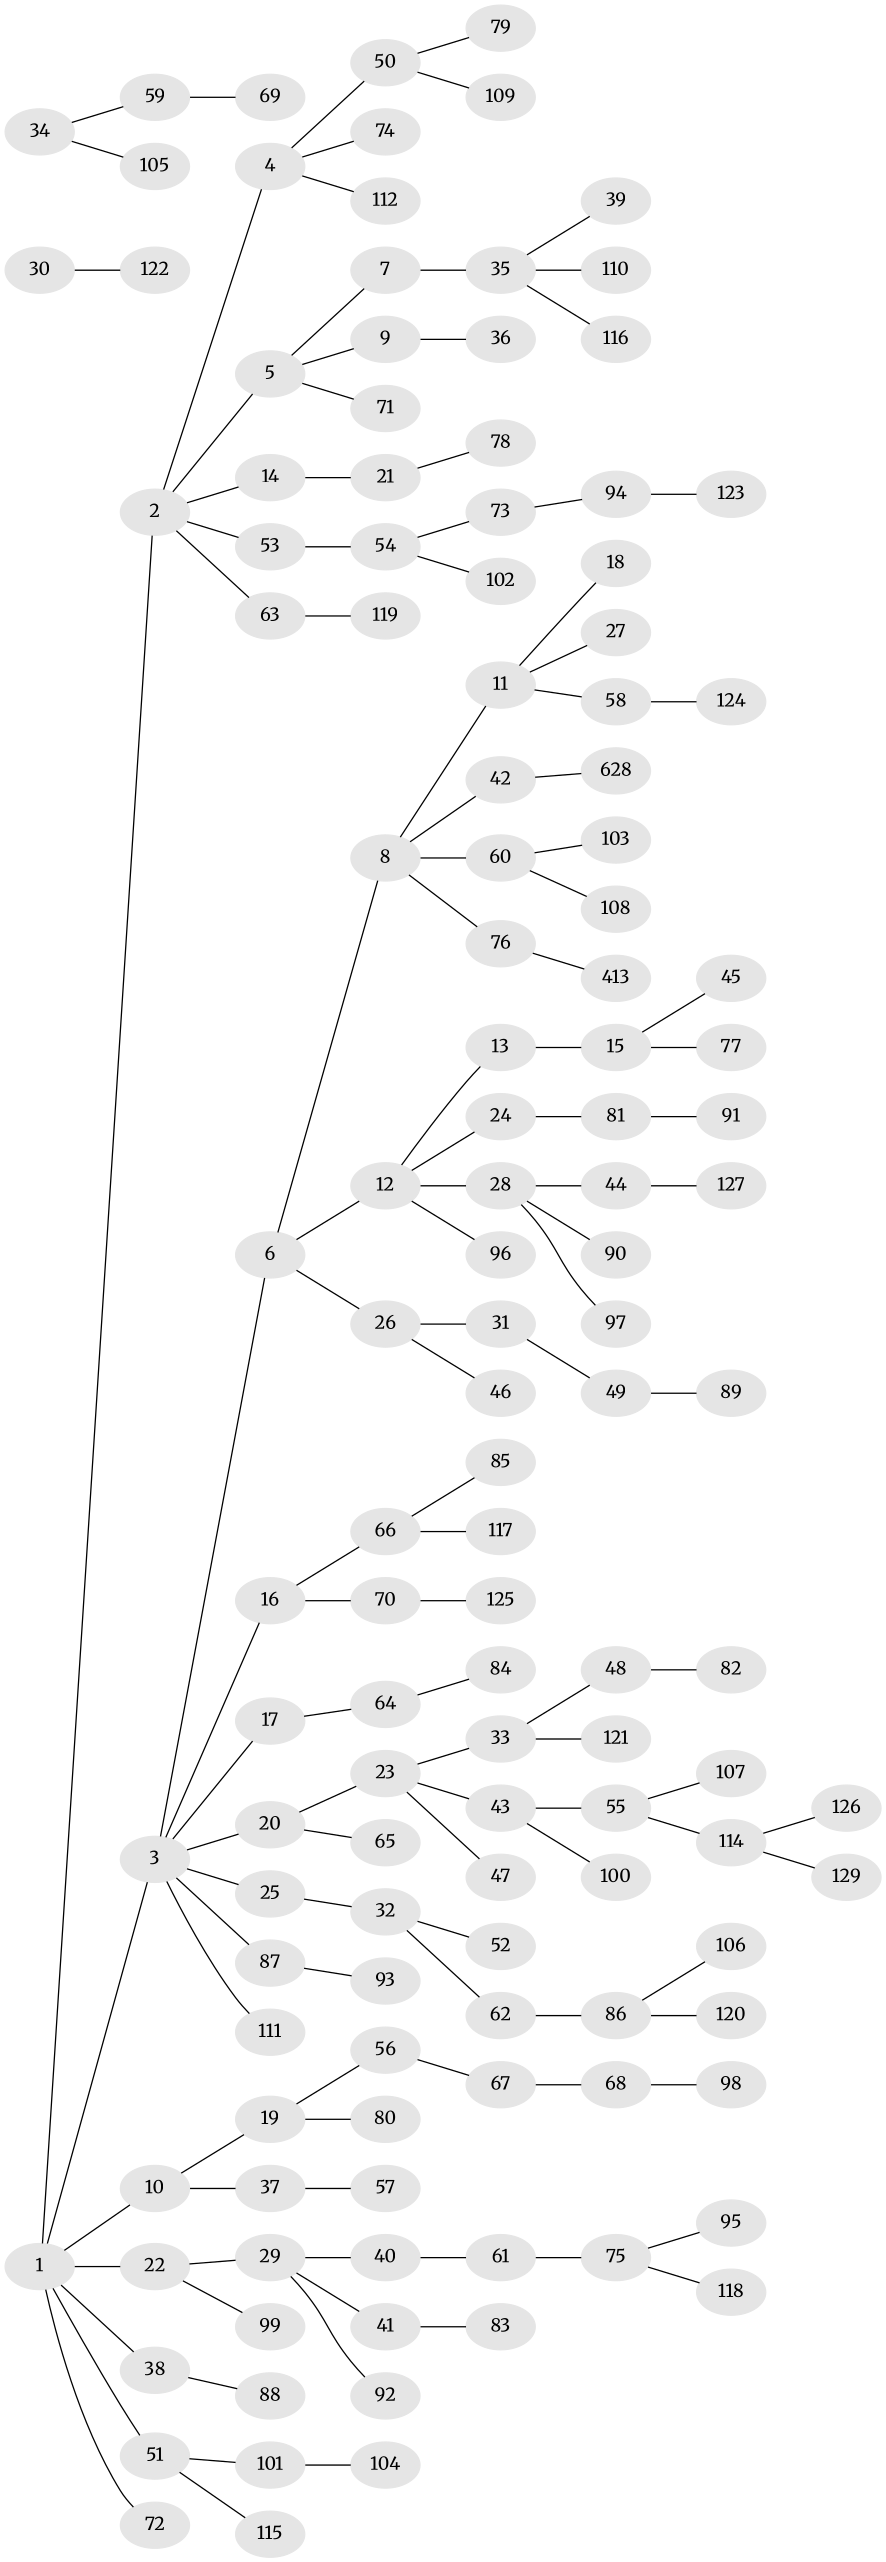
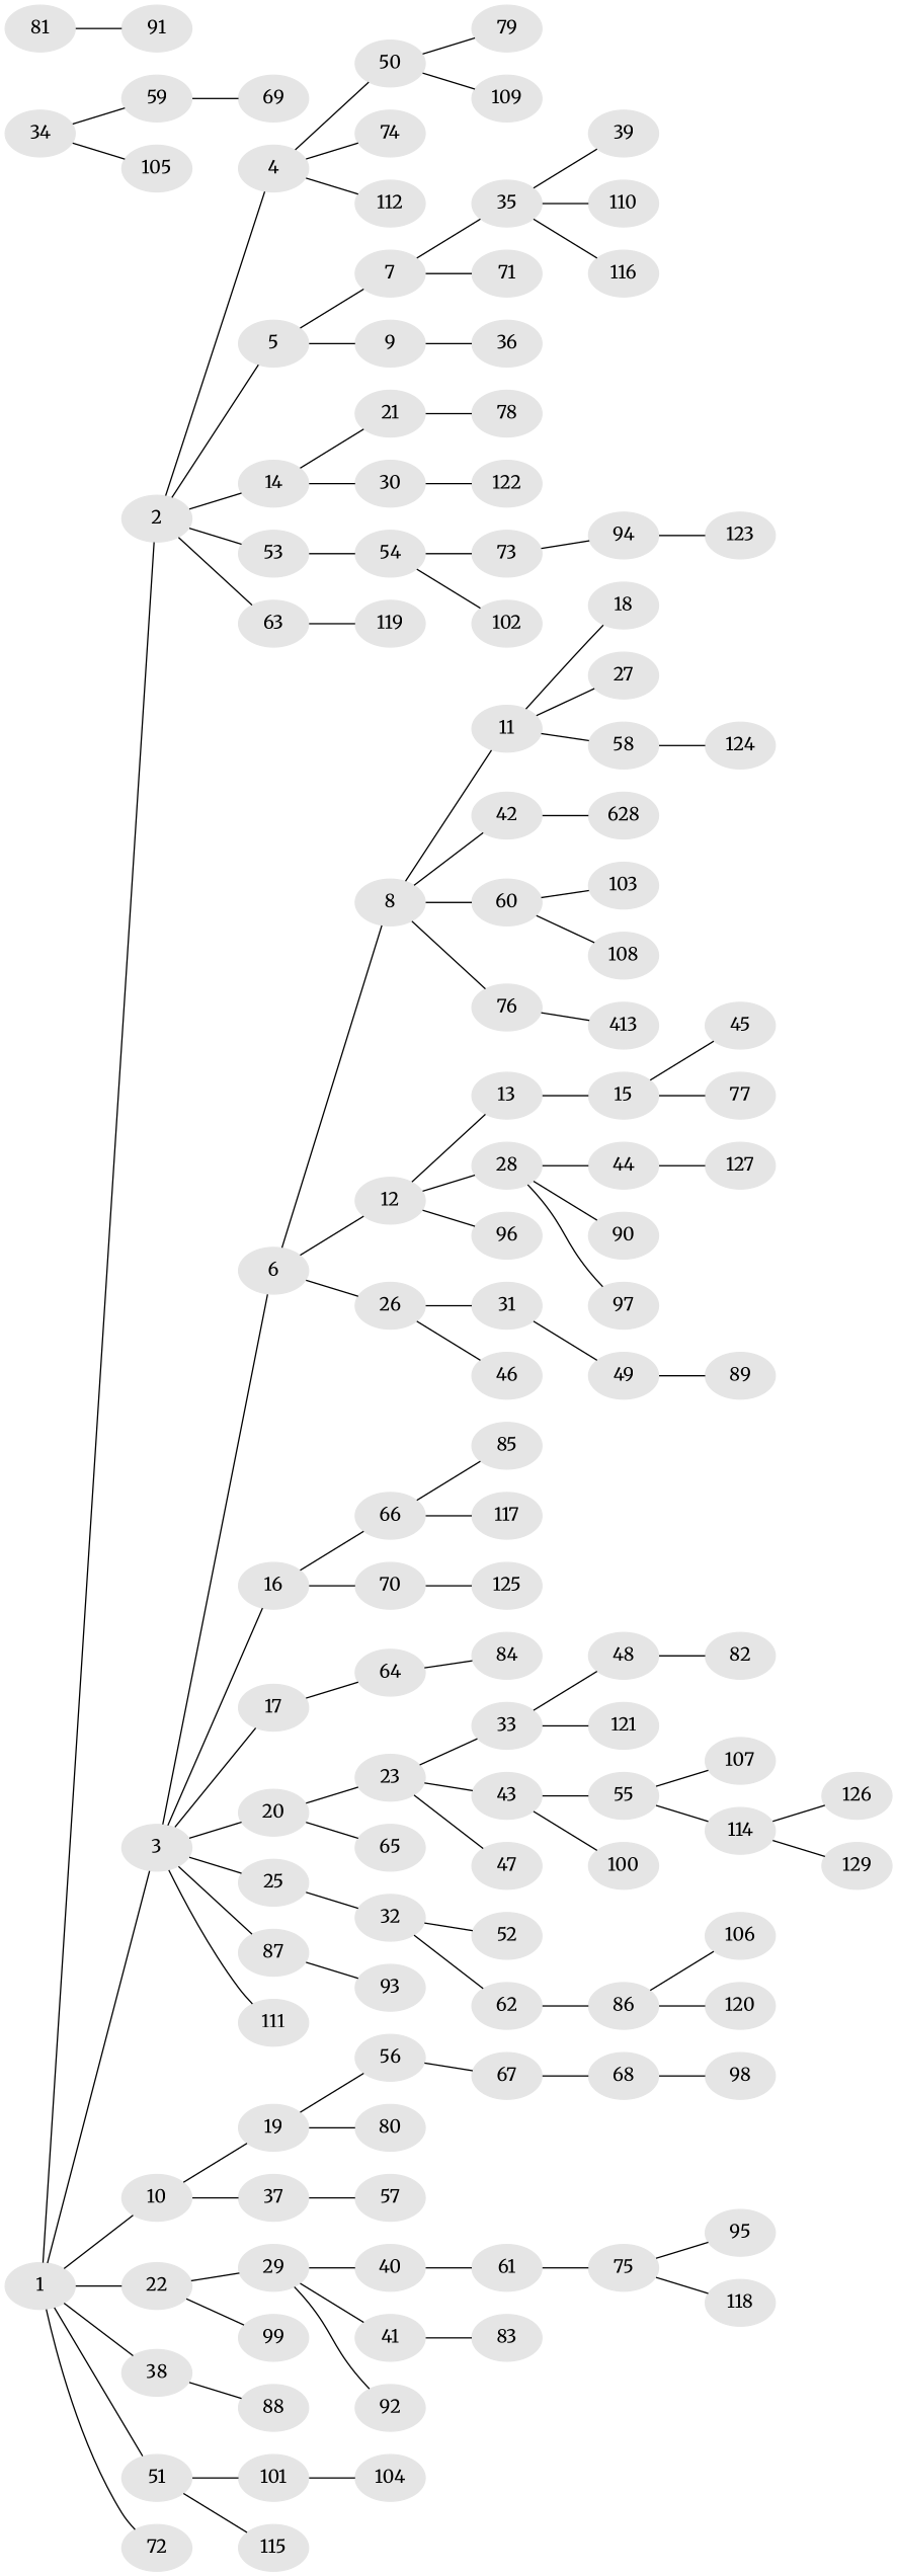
  graph {
    fontname=Merriweather
    rankdir=LR
    node [color=gray90 fontname=Merriweather style=filled]
    edge [fontname=Merriweather]
    1
    2
    3
    10
    22
    38
    51
    72
    4
    5
    14
    53
    63
    6
    16
    17
    20
    25
    87
    111
    19
    37
    29
    99
    88
    101
    115
    50
    74
    112
    7
    9
    21
    30
    54
    119
    8
    12
    26
    66
    70
    64
    23
    65
    32
    34
    59
    105
    93
    79
    109
    35
    71
    36
    11
    42
    60
    76
    13
-   24
    28
    96
    31
    46
    39
    110
    116
    18
    27
    58
    n71 [label=628]
    103
    108
    n74 [label=413]
    56
    80
    57
    124
    15
    81
    44
    90
    97
    45
    77
    78
    122
    85
    117
    125
    84
    67
    33
    43
    47
    40
    41
    92
    48
    121
    55
    100
    91
    52
    62
    49
    127
    61
    83
    89
    82
    69
    75
    107
    114
    104
    73
    102
    94
    126
    129
    68
    86
    95
    118
    106
    120
    98
    123
    1 -- 2
    1 -- 3
    1 -- 10
    1 -- 22
    1 -- 38
    1 -- 51
    1 -- 72
    2 -- 4
    2 -- 5
    2 -- 14
    2 -- 53
    2 -- 63
    3 -- 6
    3 -- 16
    3 -- 17
    3 -- 20
    3 -- 25
    3 -- 87
    3 -- 111
    10 -- 19
    10 -- 37
    22 -- 29
    22 -- 99
    38 -- 88
    51 -- 101
    51 -- 115
    4 -- 50
    4 -- 74
    4 -- 112
    5 -- 7
    5 -- 9
    14 -- 21
+   14 -- 30
    53 -- 54
    63 -- 119
    6 -- 8
    6 -- 12
    6 -- 26
    16 -- 66
    16 -- 70
    17 -- 64
    20 -- 23
    20 -- 65
    25 -- 32
    87 -- 93
    19 -- 56
    19 -- 80
    37 -- 57
    29 -- 40
    29 -- 41
    29 -- 92
    101 -- 104
    50 -- 79
    50 -- 109
    7 -- 35
-   5 -- 71
+   7 -- 71
    9 -- 36
    21 -- 78
    30 -- 122
    54 -- 73
    54 -- 102
    8 -- 11
    8 -- 42
    8 -- 60
    8 -- 76
    12 -- 13
-   12 -- 24
    12 -- 28
    12 -- 96
    26 -- 31
    26 -- 46
    66 -- 85
    66 -- 117
    70 -- 125
    64 -- 84
    23 -- 33
    23 -- 43
    23 -- 47
    32 -- 52
    32 -- 62
    34 -- 59
    34 -- 105
    59 -- 69
    35 -- 39
    35 -- 110
    35 -- 116
    11 -- 18
    11 -- 27
    11 -- 58
    42 -- n71
    60 -- 103
    60 -- 108
    76 -- n74
    13 -- 15
-   24 -- 81
    28 -- 44
    28 -- 90
    28 -- 97
    31 -- 49
    58 -- 124
    56 -- 67
    15 -- 45
    15 -- 77
    81 -- 91
    44 -- 127
    67 -- 68
    33 -- 48
    33 -- 121
    43 -- 55
    43 -- 100
    40 -- 61
    41 -- 83
    48 -- 82
    55 -- 107
    55 -- 114
    62 -- 86
    49 -- 89
    61 -- 75
    75 -- 95
    75 -- 118
    114 -- 126
    114 -- 129
    73 -- 94
    94 -- 123
    68 -- 98
    86 -- 106
    86 -- 120
  }
